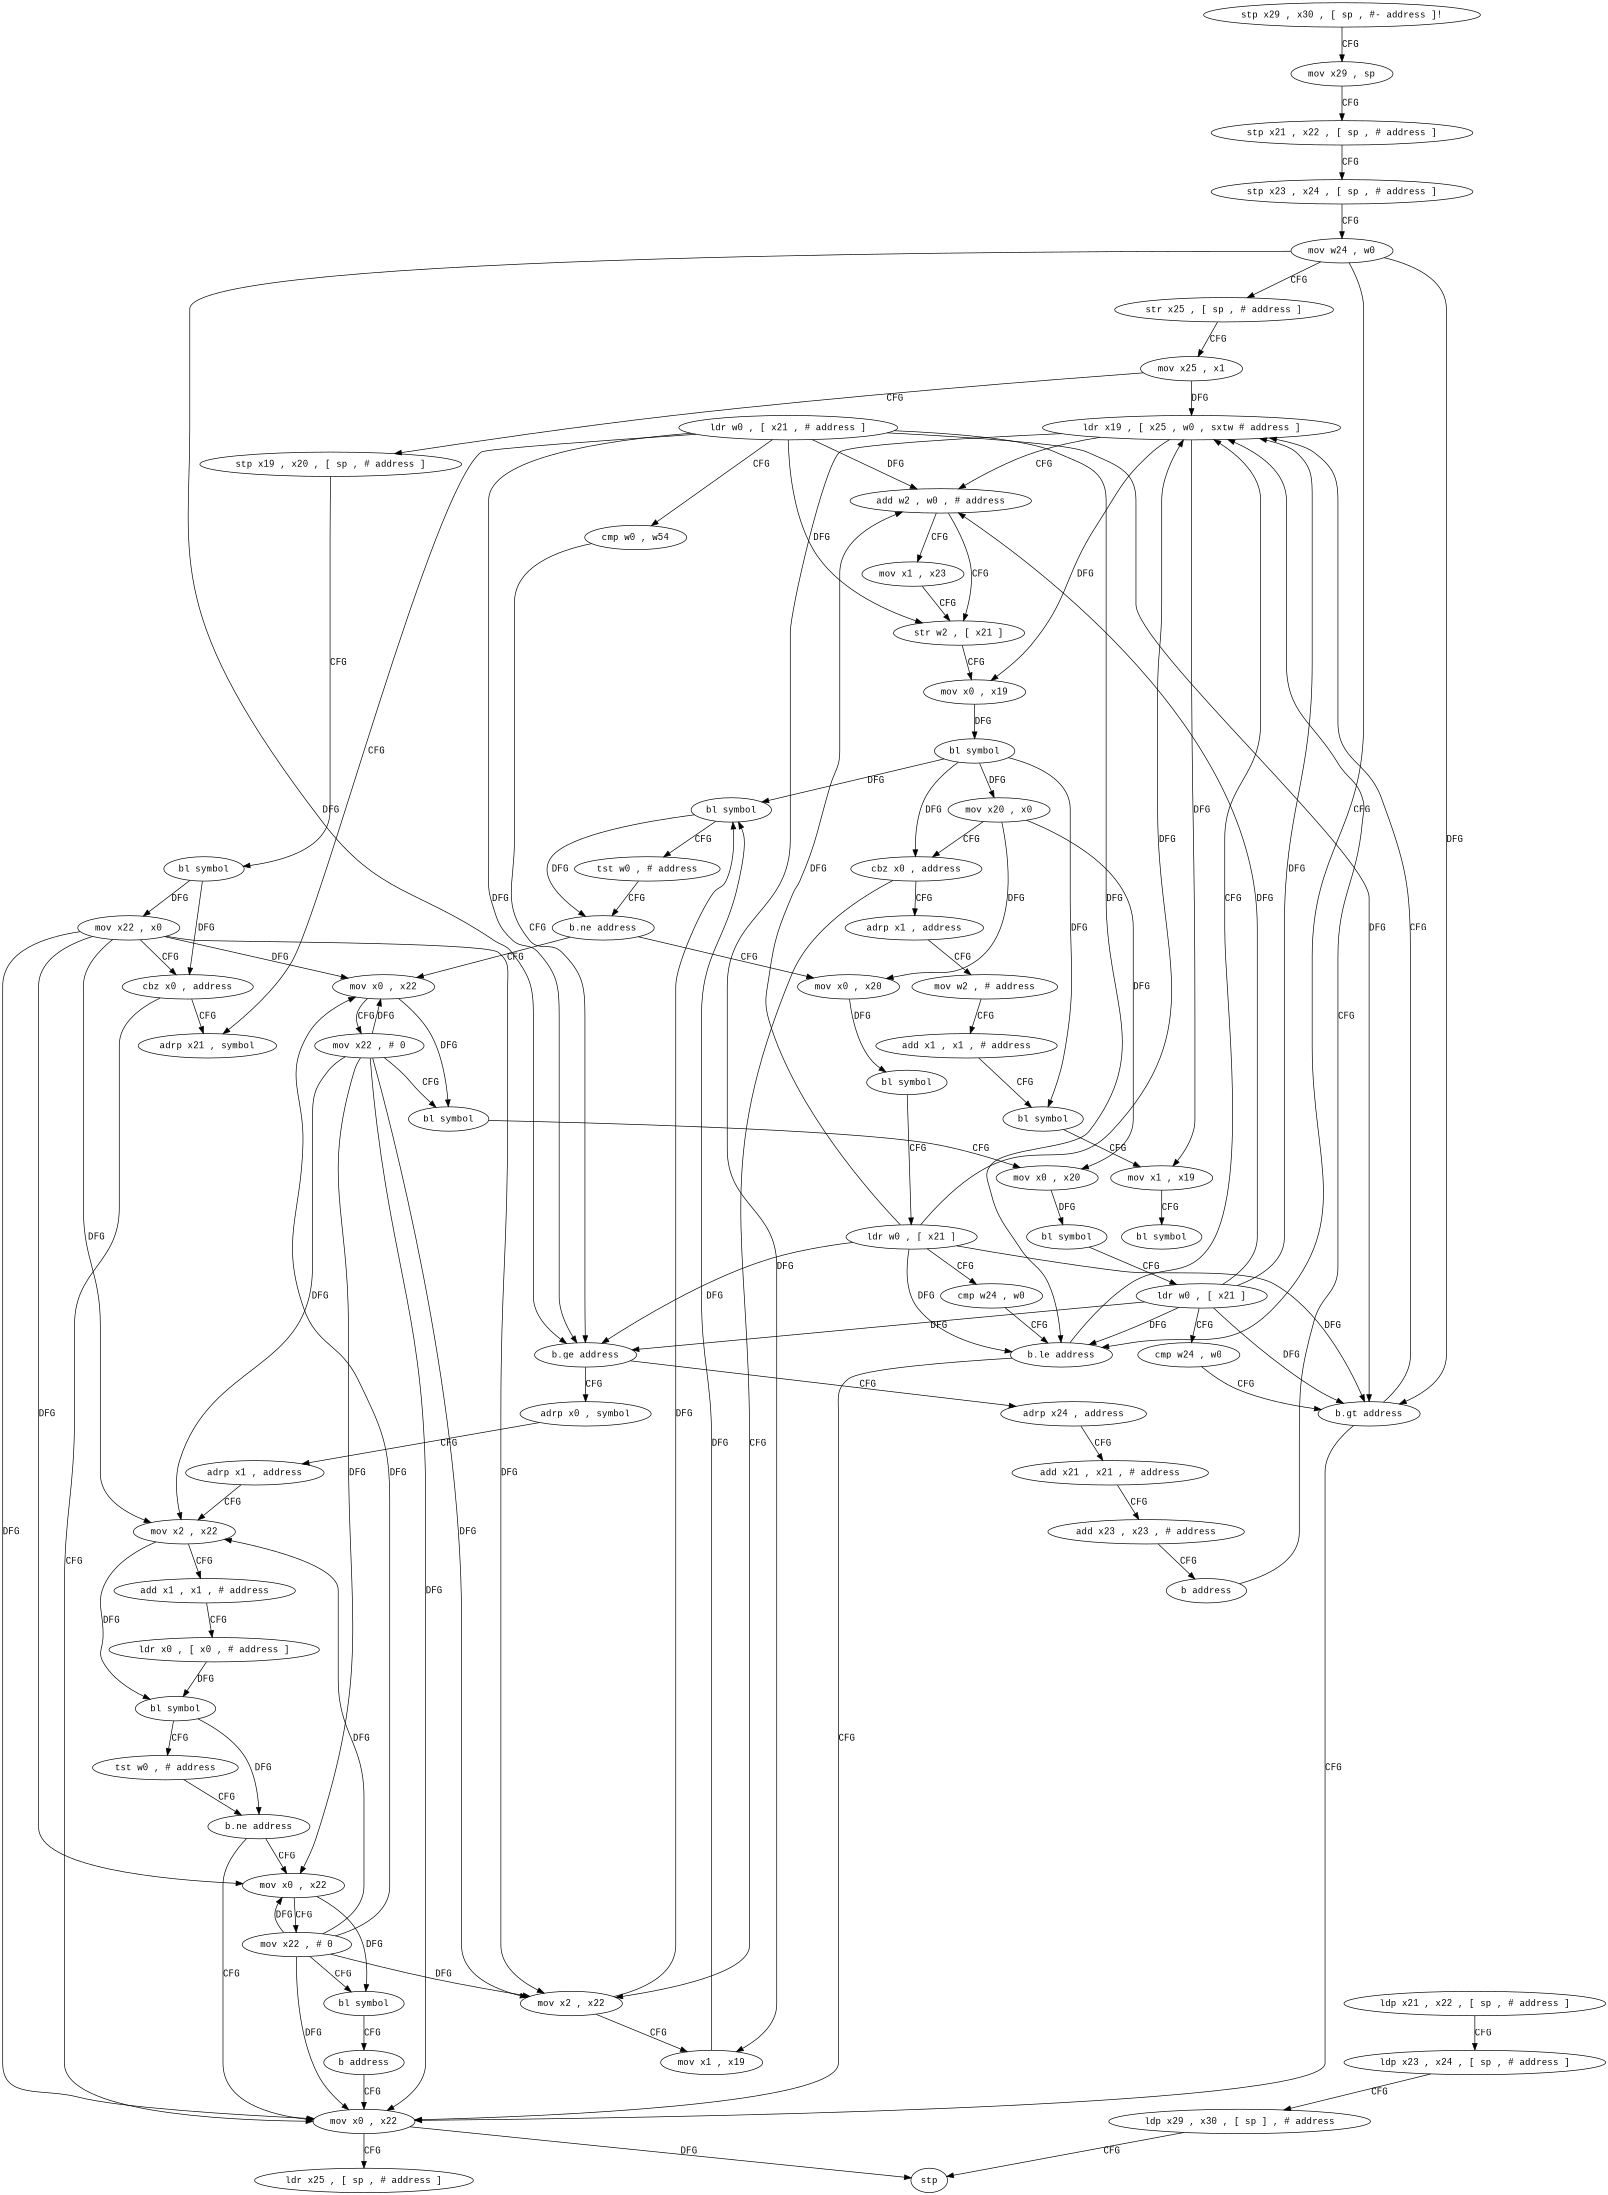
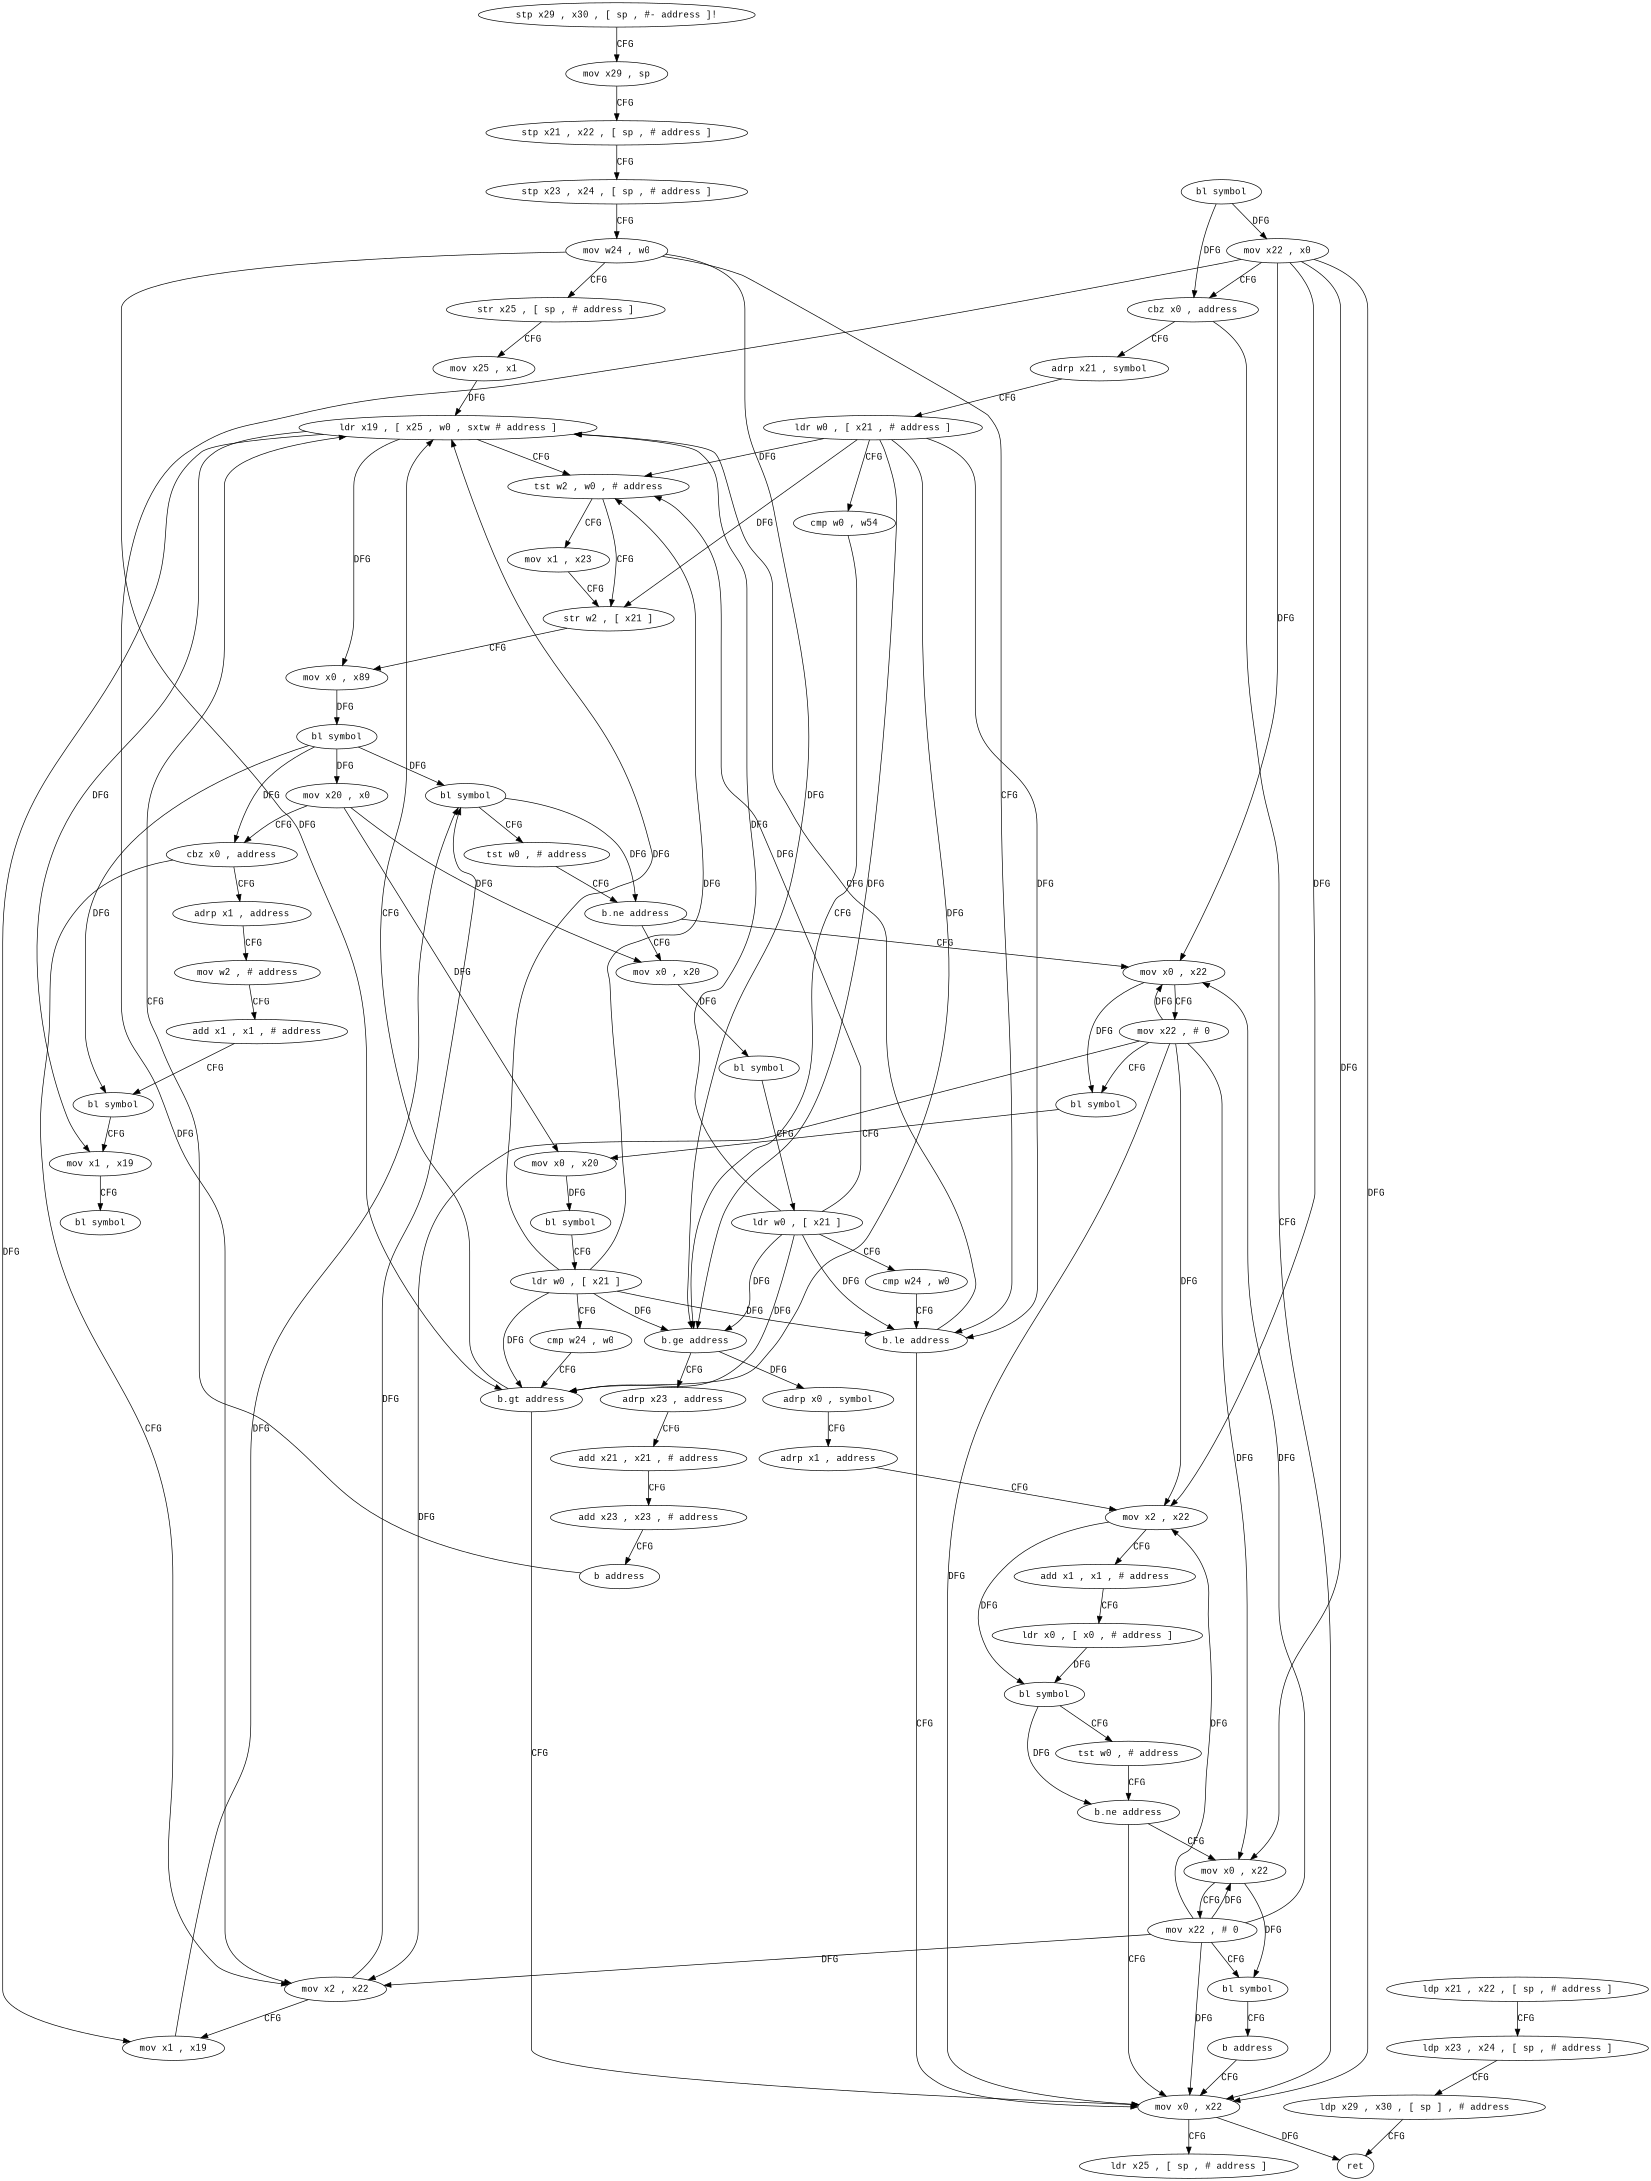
  digraph {
    fontname="Liberation Mono"
    node [fontname="Liberation Mono"]
    edge [fontname="Liberation Mono"]
    n1 [label="stp x29 , x30 , [ sp , #- address ]!"]
    n2 [label="mov x29 , sp"]
    n3 [label="stp x21 , x22 , [ sp , # address ]"]
    n4 [label="stp x23 , x24 , [ sp , # address ]"]
    n5 [label="mov w24 , w0"]
    n6 [label="str x25 , [ sp , # address ]"]
    n7 [label="b.ge address"]
    n8 [label="b.le address"]
    n9 [label="b.gt address"]
    n10 [label="mov x25 , x1"]
    n11 [label="adrp x0 , symbol"]
-   n12 [label="adrp x24 , address"]
+   n12 [label="adrp x23 , address"]
    n13 [label="ldr x19 , [ x25 , w0 , sxtw # address ]"]
    n14 [label="mov x0 , x22"]
-   n15 [label="stp x19 , x20 , [ sp , # address ]"]
    n16 [label="bl symbol"]
-   n17 [label="add w2 , w0 , # address"]
-   n18 [label="mov x0 , x19"]
+   n17 [label="tst w2 , w0 , # address"]
+   n18 [label="mov x0 , x89"]
    n19 [label="mov x1 , x19"]
    n20 [label="mov x1 , x19"]
    n21 [label="mov x22 , x0"]
    n22 [label="cbz x0 , address"]
    n23 [label="mov x2 , x22"]
    n24 [label="mov x0 , x22"]
    n25 [label="mov x2 , x22"]
    n26 [label="mov x0 , x22"]
    n27 [label="adrp x21 , symbol"]
    n28 [label="ldr x25 , [ sp , # address ]"]
-   n29 [label=stp]
+   n29 [label=ret]
    n30 [label="add x1 , x1 , # address"]
    n31 [label="bl symbol"]
    n32 [label="mov x22 , # 0"]
    n33 [label="bl symbol"]
    n34 [label="bl symbol"]
    n35 [label="mov x22 , # 0"]
    n36 [label="bl symbol"]
    n37 [label="ldr w0 , [ x21 , # address ]"]
    n38 [label="cmp w0 , w54"]
    n39 [label="str w2 , [ x21 ]"]
    n40 [label="ldp x21 , x22 , [ sp , # address ]"]
    n41 [label="ldp x23 , x24 , [ sp , # address ]"]
    n42 [label="ldp x29 , x30 , [ sp ] , # address"]
    n43 [label="mov x1 , x23"]
    n44 [label="adrp x1 , address"]
    n45 [label="add x21 , x21 , # address"]
    n46 [label="add x23 , x23 , # address"]
    n47 [label="ldr x0 , [ x0 , # address ]"]
    n48 [label="tst w0 , # address"]
    n49 [label="b.ne address"]
    n50 [label="b address"]
    n51 [label="b address"]
    n52 [label="bl symbol"]
    n53 [label="bl symbol"]
    n54 [label="mov x20 , x0"]
    n55 [label="cbz x0 , address"]
    n56 [label="bl symbol"]
    n57 [label="mov x0 , x20"]
    n58 [label="mov x0 , x20"]
    n59 [label="adrp x1 , address"]
    n60 [label="tst w0 , # address"]
    n61 [label="b.ne address"]
    n62 [label="bl symbol"]
    n63 [label="bl symbol"]
    n64 [label="mov w2 , # address"]
    n65 [label="add x1 , x1 , # address"]
    n66 [label="ldr w0 , [ x21 ]"]
    n67 [label="cmp w24 , w0"]
    n68 [label="ldr w0 , [ x21 ]"]
    n69 [label="cmp w24 , w0"]
    n1 -> n2 [label=CFG]
    n2 -> n3 [label=CFG]
    n3 -> n4 [label=CFG]
    n4 -> n5 [label=CFG]
    n5 -> n6 [label=CFG]
    n5 -> n7 [label=DFG]
    n5 -> n8 [label=CFG]
    n5 -> n9 [label=DFG]
    n6 -> n10 [label=CFG]
-   n7 -> n11 [label=CFG]
+   n7 -> n11 [label=DFG]
    n7 -> n12 [label=CFG]
    n8 -> n13 [label=CFG]
    n8 -> n14 [label=CFG]
    n9 -> n13 [label=CFG]
    n9 -> n14 [label=CFG]
    n10 -> n13 [label=DFG]
-   n10 -> n15 [label=CFG]
    n11 -> n44 [label=CFG]
    n12 -> n45 [label=CFG]
    n13 -> n17 [label=CFG]
    n13 -> n18 [label=DFG]
    n13 -> n19 [label=DFG]
    n13 -> n20 [label=DFG]
    n14 -> n28 [label=CFG]
    n14 -> n29 [label=DFG]
-   n15 -> n16 [label=CFG]
    n16 -> n21 [label=DFG]
    n16 -> n22 [label=DFG]
    n17 -> n39 [label=CFG]
    n17 -> n43 [label=CFG]
    n18 -> n52 [label=DFG]
    n19 -> n53 [label=CFG]
    n20 -> n34 [label=DFG]
    n21 -> n14 [label=DFG]
    n21 -> n22 [label=CFG]
    n21 -> n23 [label=DFG]
    n21 -> n24 [label=DFG]
    n21 -> n25 [label=DFG]
    n21 -> n26 [label=DFG]
    n22 -> n14 [label=CFG]
    n22 -> n27 [label=CFG]
    n23 -> n30 [label=CFG]
    n23 -> n31 [label=DFG]
    n24 -> n32 [label=CFG]
    n24 -> n33 [label=DFG]
    n25 -> n20 [label=CFG]
    n25 -> n34 [label=DFG]
    n26 -> n35 [label=CFG]
    n26 -> n36 [label=DFG]
-   n37 -> n27 [label=CFG]
+   n27 -> n37 [label=CFG]
    n30 -> n47 [label=CFG]
    n31 -> n48 [label=CFG]
    n31 -> n49 [label=DFG]
    n32 -> n14 [label=DFG]
    n32 -> n23 [label=DFG]
    n32 -> n24 [label=DFG]
    n32 -> n25 [label=DFG]
    n32 -> n26 [label=DFG]
    n32 -> n33 [label=CFG]
    n33 -> n50 [label=CFG]
    n34 -> n60 [label=CFG]
    n34 -> n61 [label=DFG]
    n35 -> n14 [label=DFG]
    n35 -> n23 [label=DFG]
    n35 -> n24 [label=DFG]
    n35 -> n25 [label=DFG]
    n35 -> n26 [label=DFG]
    n35 -> n36 [label=CFG]
    n36 -> n58 [label=CFG]
    n37 -> n7 [label=DFG]
    n37 -> n8 [label=DFG]
    n37 -> n9 [label=DFG]
    n37 -> n17 [label=DFG]
    n37 -> n38 [label=CFG]
    n37 -> n39 [label=DFG]
    n38 -> n7 [label=CFG]
    n39 -> n18 [label=CFG]
    n40 -> n41 [label=CFG]
    n41 -> n42 [label=CFG]
    n42 -> n29 [label=CFG]
    n43 -> n39 [label=CFG]
    n44 -> n23 [label=CFG]
    n45 -> n46 [label=CFG]
    n46 -> n51 [label=CFG]
    n47 -> n31 [label=DFG]
    n48 -> n49 [label=CFG]
    n49 -> n14 [label=CFG]
    n49 -> n24 [label=CFG]
    n50 -> n14 [label=CFG]
    n51 -> n13 [label=CFG]
    n52 -> n34 [label=DFG]
    n52 -> n54 [label=DFG]
    n52 -> n55 [label=DFG]
    n52 -> n56 [label=DFG]
    n54 -> n55 [label=CFG]
    n54 -> n57 [label=DFG]
    n54 -> n58 [label=DFG]
    n55 -> n25 [label=CFG]
    n55 -> n59 [label=CFG]
    n56 -> n19 [label=CFG]
    n57 -> n62 [label=DFG]
    n58 -> n63 [label=DFG]
    n59 -> n64 [label=CFG]
    n60 -> n61 [label=CFG]
    n61 -> n26 [label=CFG]
    n61 -> n57 [label=CFG]
    n62 -> n66 [label=CFG]
    n63 -> n68 [label=CFG]
    n64 -> n65 [label=CFG]
    n65 -> n56 [label=CFG]
    n66 -> n7 [label=DFG]
    n66 -> n8 [label=DFG]
    n66 -> n9 [label=DFG]
    n66 -> n13 [label=DFG]
    n66 -> n17 [label=DFG]
    n66 -> n67 [label=CFG]
    n67 -> n8 [label=CFG]
    n68 -> n7 [label=DFG]
    n68 -> n8 [label=DFG]
    n68 -> n9 [label=DFG]
    n68 -> n13 [label=DFG]
    n68 -> n17 [label=DFG]
    n68 -> n69 [label=CFG]
    n69 -> n9 [label=CFG]
  }
